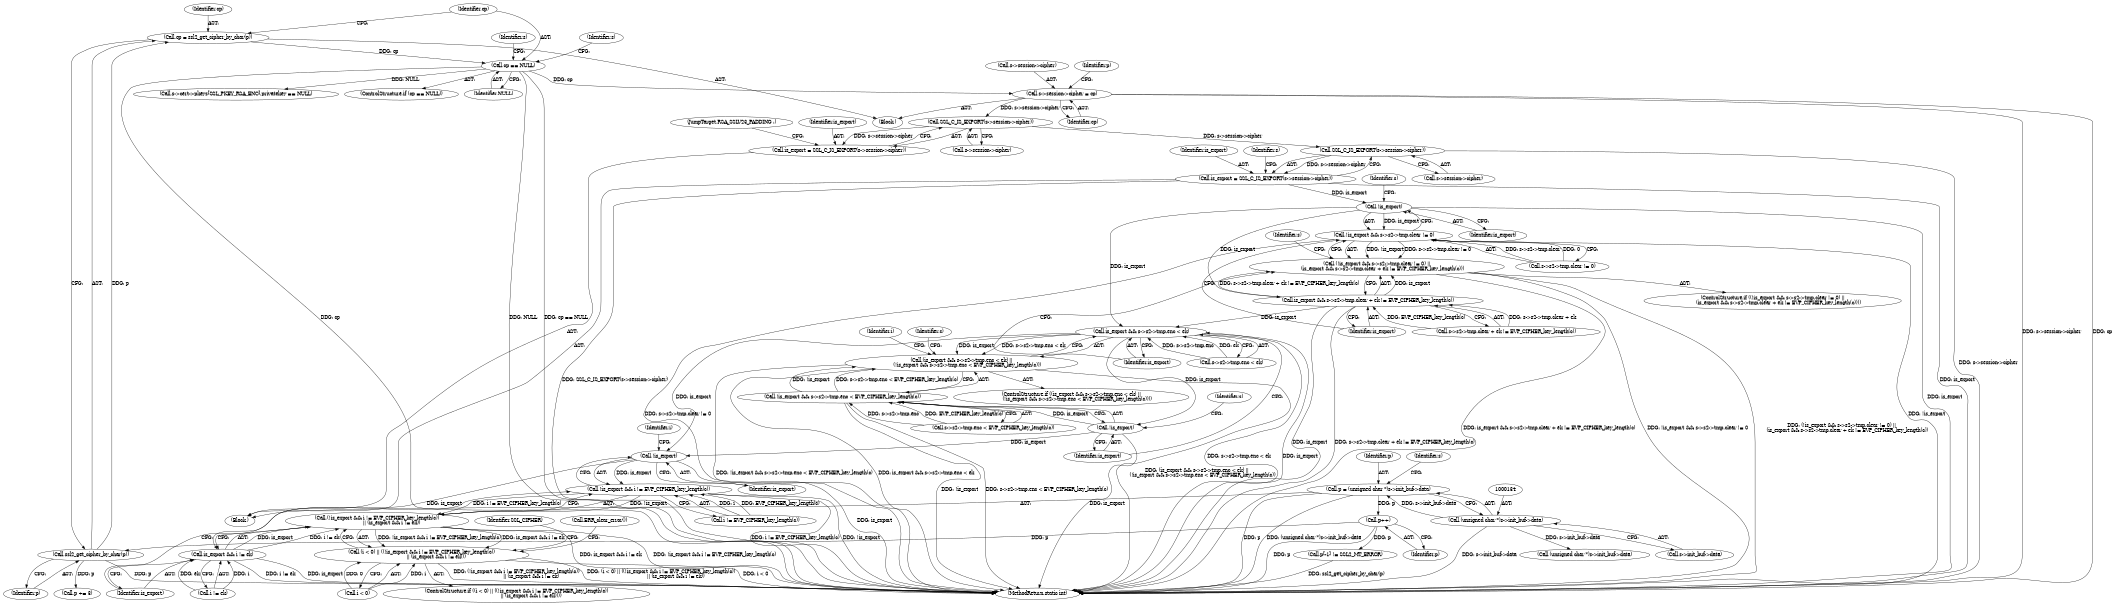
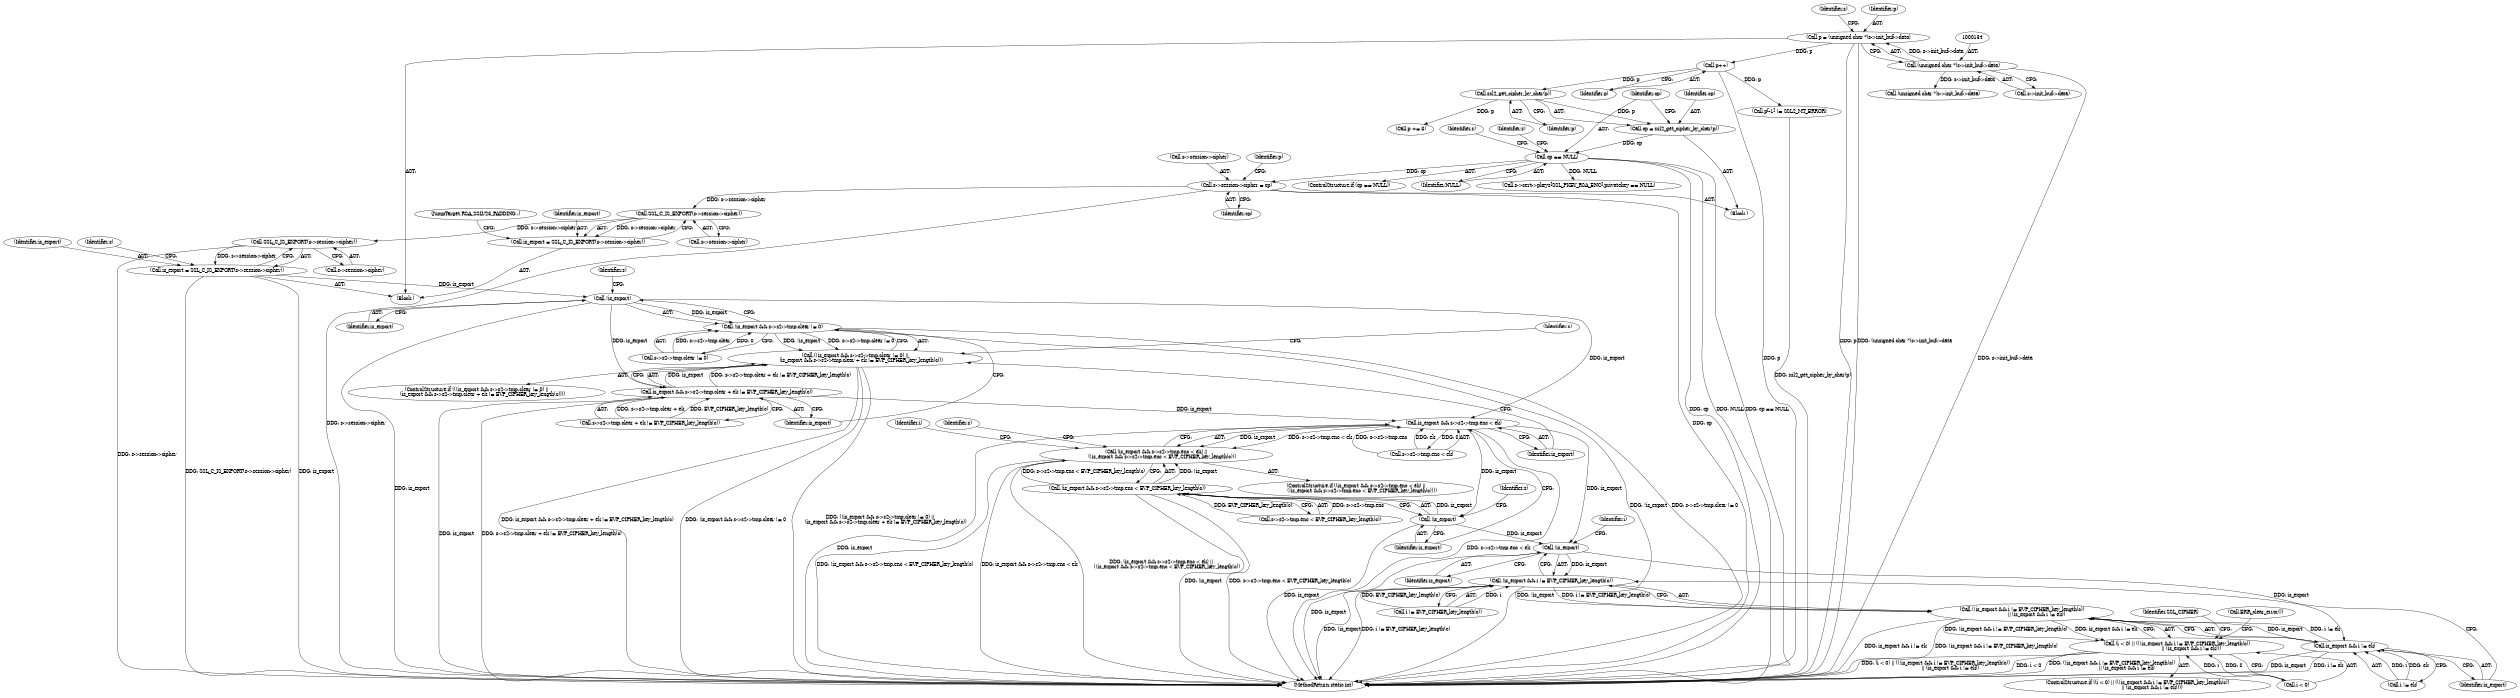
  digraph {
    n1 [label="(Call,SSL_C_IS_EXPORT(s->session->cipher))"]
    n2 [label="(Call,is_export = SSL_C_IS_EXPORT(s->session->cipher))"]
    n3 [label="(Call,SSL_C_IS_EXPORT(s->session->cipher))"]
    n4 [label="(Call,s->session->cipher)"]
    n5 [label="(Block,)"]
    n6 [label="(MethodReturn,static int)"]
    n7 [label="(Call,is_export = SSL_C_IS_EXPORT(s->session->cipher))"]
    n8 [label="(Call,s->session->cipher)"]
    n9 [label="(Call,s->session->cipher = cp)"]
    n10 [label="(Block,)"]
    n11 [label="(Identifier,cp)"]
    n12 [label="(Call,cp == NULL)"]
    n13 [label="(ControlStructure,if (cp == NULL))"]
    n14 [label="(Identifier,NULL)"]
    n15 [label="(Call,s->cert->pkeys[SSL_PKEY_RSA_ENC].privatekey == NULL)"]
    n16 [label="(Call,cp = ssl2_get_cipher_by_char(p))"]
    n17 [label="(Call,ssl2_get_cipher_by_char(p))"]
    n18 [label="(Identifier,p)"]
    n19 [label="(Call,p += 3)"]
    n20 [label="(Call,p++)"]
    n21 [label="(Identifier,p)"]
    n22 [label="(Call,p[-1] != SSL2_MT_ERROR)"]
    n23 [label="(Call,p = (unsigned char *)s->init_buf->data)"]
    n24 [label="(Call,(unsigned char *)s->init_buf->data)"]
    n25 [label="(Call,s->init_buf->data)"]
    n26 [label="(Call,(unsigned char *)s->init_buf->data)"]
    n27 [label="(Call,!is_export)"]
    n28 [label="(Call,!is_export && s->s2->tmp.clear != 0)"]
    n29 [label="(Call,is_export && s->s2->tmp.clear + ek != EVP_CIPHER_key_length(c))"]
    n30 [label="(Call,is_export && s->s2->tmp.enc < ek)"]
    n31 [label="(Identifier,is_export)"]
    n32 [label="(Call,(!is_export && s->s2->tmp.clear != 0) ||\n        (is_export && s->s2->tmp.clear + ek != EVP_CIPHER_key_length(c)))"]
    n33 [label="(Call,s->s2->tmp.clear != 0)"]
    n34 [label="(Identifier,is_export)"]
    n35 [label="(Call,s->s2->tmp.clear + ek != EVP_CIPHER_key_length(c))"]
    n36 [label="(Call,(is_export && s->s2->tmp.enc < ek) ||\n        (!is_export && s->s2->tmp.enc < EVP_CIPHER_key_length(c)))"]
    n37 [label="(Call,!is_export)"]
    n38 [label="(Call,!is_export)"]
    n39 [label="(Identifier,is_export)"]
    n40 [label="(Call,s->s2->tmp.enc < ek)"]
    n41 [label="(ControlStructure,if ((!is_export && s->s2->tmp.clear != 0) ||\n        (is_export && s->s2->tmp.clear + ek != EVP_CIPHER_key_length(c))))"]
    n42 [label="(Call,!is_export && s->s2->tmp.enc < EVP_CIPHER_key_length(c))"]
    n43 [label="(ControlStructure,if ((is_export && s->s2->tmp.enc < ek) ||\n        (!is_export && s->s2->tmp.enc < EVP_CIPHER_key_length(c))))"]
    n44 [label="(Identifier,is_export)"]
    n45 [label="(Call,!is_export && i != EVP_CIPHER_key_length(c))"]
    n46 [label="(Call,is_export && i != ek)"]
    n47 [label="(Identifier,is_export)"]
    n48 [label="(Call,s->s2->tmp.enc < EVP_CIPHER_key_length(c))"]
    n49 [label="(Call,(!is_export && i != EVP_CIPHER_key_length(c))\n                    || (is_export && i != ek))"]
    n50 [label="(Call,i != EVP_CIPHER_key_length(c))"]
    n51 [label="(Identifier,is_export)"]
    n52 [label="(Call,i != ek)"]
    n53 [label="(Call,(i < 0) || ((!is_export && i != EVP_CIPHER_key_length(c))\n                    || (is_export && i != ek)))"]
    n54 [label="(Call,i < 0)"]
    n55 [label="(ControlStructure,if ((i < 0) || ((!is_export && i != EVP_CIPHER_key_length(c))\n                    || (is_export && i != ek))))"]
    n56 [label="(Identifier,s)"]
    n57 [label="(Identifier,i)"]
    n58 [label="(Identifier,s)"]
    n59 [label="(Identifier,s)"]
    n60 [label="(Identifier,is_export)"]
    n61 [label="(Identifier,s)"]
    n62 [label="(Identifier,i)"]
    n63 [label="(Identifier,cp)"]
    n64 [label="(Identifier,cp)"]
    n65 [label="(Call,s->session->cipher)"]
    n66 [label="(Identifier,s)"]
    n67 [label="(Identifier,s)"]
    n68 [label="(Identifier,SSL_CIPHER)"]
    n69 [label="(JumpTarget,RSA_SSLV23_PADDING :)"]
    n70 [label="(Call,ERR_clear_error())"]
    n71 [label="(Identifier,p)"]
    n72 [label="(Identifier,s)"]
    n73 [label="(Identifier,is_export)"]
    n74 [label="(Identifier,p)"]
    n75 [label="(Identifier,s)"]
    1000134
    n1 -> n2 [label="AST: "]
    n1 -> n2 [label="DDG: s->session->cipher"]
    n1 -> n3 [label="DDG: s->session->cipher"]
    n1 -> n4 [label="CFG: "]
    n2 -> n1 [label="CFG: "]
    n2 -> n5 [label="AST: "]
    n3 -> n6 [label="DDG: s->session->cipher"]
    n3 -> n7 [label="AST: "]
    n3 -> n7 [label="DDG: s->session->cipher"]
    n3 -> n8 [label="CFG: "]
    n4 -> n1 [label="AST: "]
    n7 -> n3 [label="CFG: "]
    n7 -> n5 [label="AST: "]
    n7 -> n6 [label="DDG: SSL_C_IS_EXPORT(s->session->cipher)"]
    n7 -> n6 [label="DDG: is_export"]
    n7 -> n27 [label="DDG: is_export"]
    n8 -> n3 [label="AST: "]
    n9 -> n1 [label="DDG: s->session->cipher"]
    n9 -> n6 [label="DDG: s->session->cipher"]
    n9 -> n6 [label="DDG: cp"]
    n9 -> n10 [label="AST: "]
    n9 -> n11 [label="CFG: "]
    n11 -> n9 [label="AST: "]
    n12 -> n6 [label="DDG: cp"]
    n12 -> n6 [label="DDG: NULL"]
    n12 -> n6 [label="DDG: cp == NULL"]
    n12 -> n9 [label="DDG: cp"]
    n12 -> n13 [label="AST: "]
    n12 -> n14 [label="CFG: "]
    n12 -> n15 [label="DDG: NULL"]
    n14 -> n12 [label="AST: "]
    n16 -> n10 [label="AST: "]
    n16 -> n12 [label="DDG: cp"]
-   n16 -> n17 [label="CFG: "]
-   n17 -> n6 [label="DDG: p"]
    n17 -> n16 [label="AST: "]
    n17 -> n16 [label="DDG: p"]
    n17 -> n18 [label="CFG: "]
    n17 -> n19 [label="DDG: p"]
    n18 -> n17 [label="AST: "]
    n20 -> n6 [label="DDG: p"]
    n20 -> n17 [label="DDG: p"]
    n20 -> n21 [label="CFG: "]
    n20 -> n22 [label="DDG: p"]
    n21 -> n20 [label="AST: "]
    n22 -> n6 [label="DDG: ssl2_get_cipher_by_char(p)"]
    n23 -> n5 [label="AST: "]
    n23 -> n6 [label="DDG: p"]
    n23 -> n6 [label="DDG: (unsigned char *)s->init_buf->data"]
    n23 -> n20 [label="DDG: p"]
    n23 -> n24 [label="CFG: "]
    n24 -> n6 [label="DDG: s->init_buf->data"]
    n24 -> n23 [label="AST: "]
    n24 -> n23 [label="DDG: s->init_buf->data"]
    n24 -> n25 [label="CFG: "]
    n24 -> n26 [label="DDG: s->init_buf->data"]
    n25 -> n24 [label="AST: "]
    n27 -> n6 [label="DDG: is_export"]
    n27 -> n28 [label="AST: "]
    n27 -> n28 [label="DDG: is_export"]
    n27 -> n29 [label="DDG: is_export"]
    n27 -> n30 [label="DDG: is_export"]
    n27 -> n31 [label="CFG: "]
    n28 -> n6 [label="DDG: !is_export"]
    n28 -> n6 [label="DDG: s->s2->tmp.clear != 0"]
    n28 -> n27 [label="CFG: "]
    n28 -> n32 [label="AST: "]
    n28 -> n32 [label="DDG: !is_export"]
    n28 -> n32 [label="DDG: s->s2->tmp.clear != 0"]
    n28 -> n33 [label="CFG: "]
    n29 -> n6 [label="DDG: is_export"]
    n29 -> n6 [label="DDG: s->s2->tmp.clear + ek != EVP_CIPHER_key_length(c)"]
    n29 -> n30 [label="DDG: is_export"]
    n29 -> n32 [label="AST: "]
    n29 -> n32 [label="DDG: is_export"]
    n29 -> n32 [label="DDG: s->s2->tmp.clear + ek != EVP_CIPHER_key_length(c)"]
    n29 -> n34 [label="CFG: "]
    n29 -> n35 [label="CFG: "]
    n30 -> n6 [label="DDG: s->s2->tmp.enc < ek"]
    n30 -> n6 [label="DDG: is_export"]
    n30 -> n36 [label="AST: "]
    n30 -> n36 [label="DDG: is_export"]
    n30 -> n36 [label="DDG: s->s2->tmp.enc < ek"]
    n30 -> n37 [label="DDG: is_export"]
    n30 -> n38 [label="DDG: is_export"]
    n30 -> n39 [label="CFG: "]
-   n30 -> n40 [label="CFG: "]
+   n30 -> n40 [label="DDG: 0"]
    n31 -> n27 [label="AST: "]
    n32 -> n6 [label="DDG: is_export && s->s2->tmp.clear + ek != EVP_CIPHER_key_length(c)"]
    n32 -> n6 [label="DDG: !is_export && s->s2->tmp.clear != 0"]
    n32 -> n6 [label="DDG: (!is_export && s->s2->tmp.clear != 0) ||\n        (is_export && s->s2->tmp.clear + ek != EVP_CIPHER_key_length(c))"]
    n32 -> n28 [label="CFG: "]
    n32 -> n29 [label="CFG: "]
    n32 -> n41 [label="AST: "]
    n33 -> n28 [label="AST: "]
    n33 -> n28 [label="DDG: s->s2->tmp.clear"]
    n33 -> n28 [label="DDG: 0"]
    n34 -> n28 [label="CFG: "]
    n34 -> n29 [label="AST: "]
    n35 -> n29 [label="AST: "]
    n35 -> n29 [label="DDG: s->s2->tmp.clear + ek"]
    n35 -> n29 [label="DDG: EVP_CIPHER_key_length(c)"]
    n36 -> n6 [label="DDG: (is_export && s->s2->tmp.enc < ek) ||\n        (!is_export && s->s2->tmp.enc < EVP_CIPHER_key_length(c))"]
    n36 -> n6 [label="DDG: !is_export && s->s2->tmp.enc < EVP_CIPHER_key_length(c)"]
    n36 -> n6 [label="DDG: is_export && s->s2->tmp.enc < ek"]
    n36 -> n30 [label="CFG: "]
    n36 -> n42 [label="CFG: "]
    n36 -> n43 [label="AST: "]
    n37 -> n6 [label="DDG: is_export"]
    n37 -> n38 [label="DDG: is_export"]
    n37 -> n42 [label="AST: "]
    n37 -> n42 [label="DDG: is_export"]
    n37 -> n44 [label="CFG: "]
    n38 -> n6 [label="DDG: is_export"]
    n38 -> n45 [label="AST: "]
    n38 -> n45 [label="DDG: is_export"]
    n38 -> n46 [label="DDG: is_export"]
    n38 -> n47 [label="CFG: "]
    n39 -> n30 [label="AST: "]
    n39 -> n32 [label="CFG: "]
    n40 -> n30 [label="AST: "]
    n40 -> n30 [label="DDG: s->s2->tmp.enc"]
    n40 -> n30 [label="DDG: ek"]
    n42 -> n6 [label="DDG: !is_export"]
    n42 -> n6 [label="DDG: s->s2->tmp.enc < EVP_CIPHER_key_length(c)"]
    n42 -> n36 [label="AST: "]
    n42 -> n36 [label="DDG: !is_export"]
    n42 -> n36 [label="DDG: s->s2->tmp.enc < EVP_CIPHER_key_length(c)"]
    n42 -> n37 [label="CFG: "]
    n42 -> n48 [label="CFG: "]
    n44 -> n30 [label="CFG: "]
    n44 -> n37 [label="AST: "]
    n45 -> n6 [label="DDG: !is_export"]
    n45 -> n6 [label="DDG: i != EVP_CIPHER_key_length(c)"]
    n45 -> n38 [label="CFG: "]
    n45 -> n49 [label="AST: "]
    n45 -> n49 [label="DDG: !is_export"]
    n45 -> n49 [label="DDG: i != EVP_CIPHER_key_length(c)"]
    n45 -> n50 [label="CFG: "]
    n46 -> n6 [label="DDG: i != ek"]
    n46 -> n6 [label="DDG: is_export"]
    n46 -> n49 [label="AST: "]
    n46 -> n49 [label="DDG: is_export"]
    n46 -> n49 [label="DDG: i != ek"]
    n46 -> n51 [label="CFG: "]
    n46 -> n52 [label="CFG: "]
    n47 -> n38 [label="AST: "]
    n48 -> n42 [label="AST: "]
    n48 -> n42 [label="DDG: s->s2->tmp.enc"]
    n48 -> n42 [label="DDG: EVP_CIPHER_key_length(c)"]
    n49 -> n6 [label="DDG: is_export && i != ek"]
    n49 -> n6 [label="DDG: !is_export && i != EVP_CIPHER_key_length(c)"]
    n49 -> n45 [label="CFG: "]
    n49 -> n46 [label="CFG: "]
    n49 -> n53 [label="AST: "]
    n49 -> n53 [label="DDG: !is_export && i != EVP_CIPHER_key_length(c)"]
    n49 -> n53 [label="DDG: is_export && i != ek"]
    n50 -> n45 [label="AST: "]
    n50 -> n45 [label="DDG: i"]
    n50 -> n45 [label="DDG: EVP_CIPHER_key_length(c)"]
    n51 -> n45 [label="CFG: "]
    n51 -> n46 [label="AST: "]
    n52 -> n46 [label="AST: "]
    n52 -> n46 [label="DDG: i"]
    n52 -> n46 [label="DDG: ek"]
    n53 -> n6 [label="DDG: (!is_export && i != EVP_CIPHER_key_length(c))\n                    || (is_export && i != ek)"]
    n53 -> n6 [label="DDG: (i < 0) || ((!is_export && i != EVP_CIPHER_key_length(c))\n                    || (is_export && i != ek))"]
    n53 -> n6 [label="DDG: i < 0"]
    n53 -> n49 [label="CFG: "]
    n53 -> n54 [label="CFG: "]
    n53 -> n55 [label="AST: "]
    n54 -> n53 [label="AST: "]
    n54 -> n53 [label="DDG: i"]
    n54 -> n53 [label="DDG: 0"]
    n56 -> n12 [label="CFG: "]
    n57 -> n36 [label="CFG: "]
    n58 -> n36 [label="CFG: "]
    n59 -> n23 [label="CFG: "]
    n60 -> n7 [label="AST: "]
    n61 -> n27 [label="CFG: "]
    n62 -> n38 [label="CFG: "]
    n63 -> n12 [label="AST: "]
    n63 -> n16 [label="CFG: "]
    n64 -> n16 [label="AST: "]
    n65 -> n9 [label="AST: "]
    n66 -> n7 [label="CFG: "]
    n67 -> n32 [label="CFG: "]
    n68 -> n53 [label="CFG: "]
    n69 -> n2 [label="CFG: "]
    n70 -> n53 [label="CFG: "]
    n71 -> n23 [label="AST: "]
    n72 -> n12 [label="CFG: "]
    n73 -> n2 [label="AST: "]
    n74 -> n9 [label="CFG: "]
    n75 -> n37 [label="CFG: "]
    1000134 -> n24 [label="AST: "]
  }
